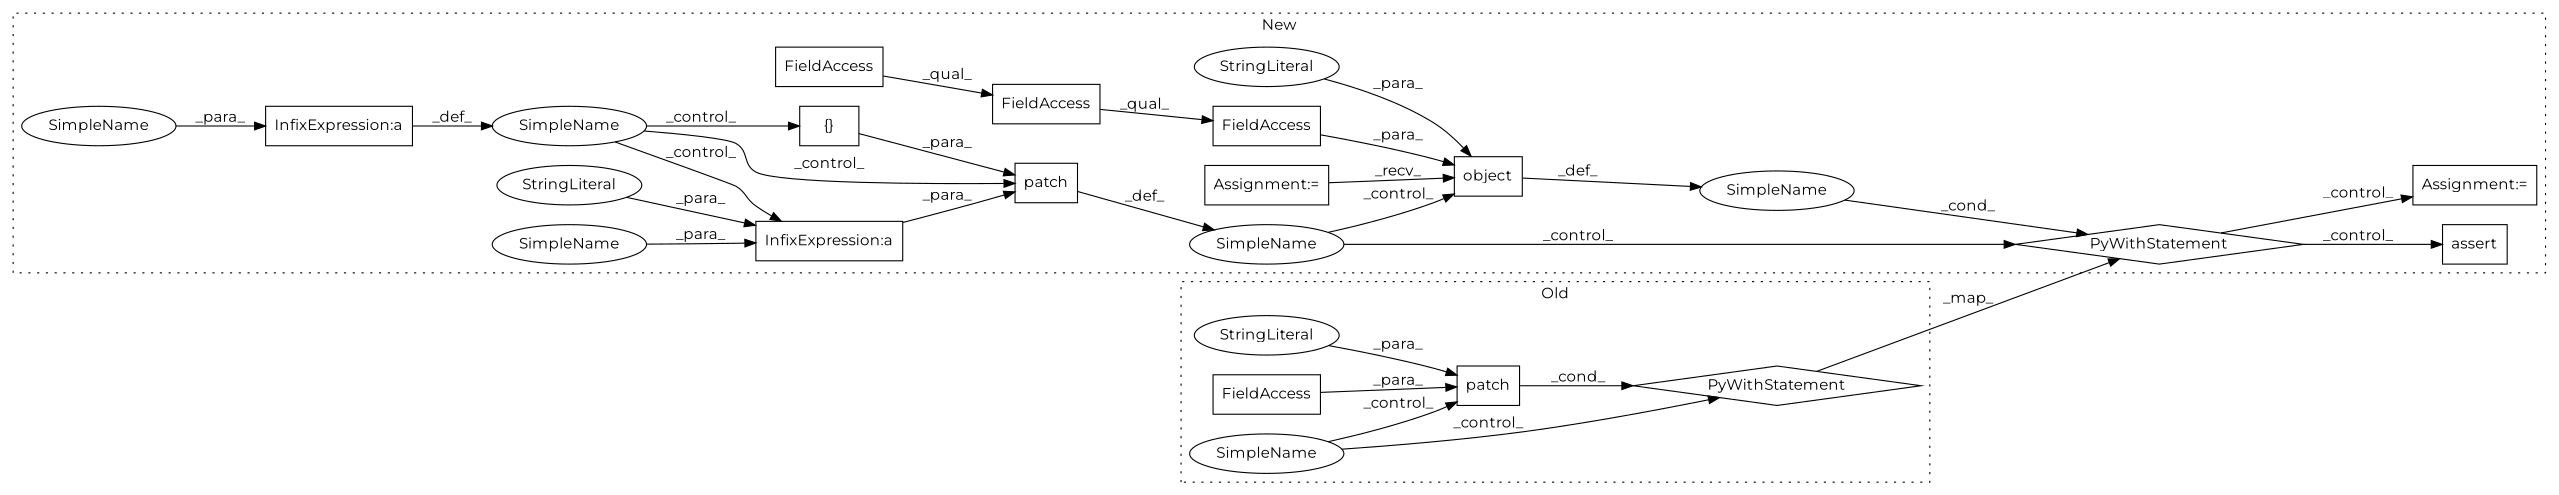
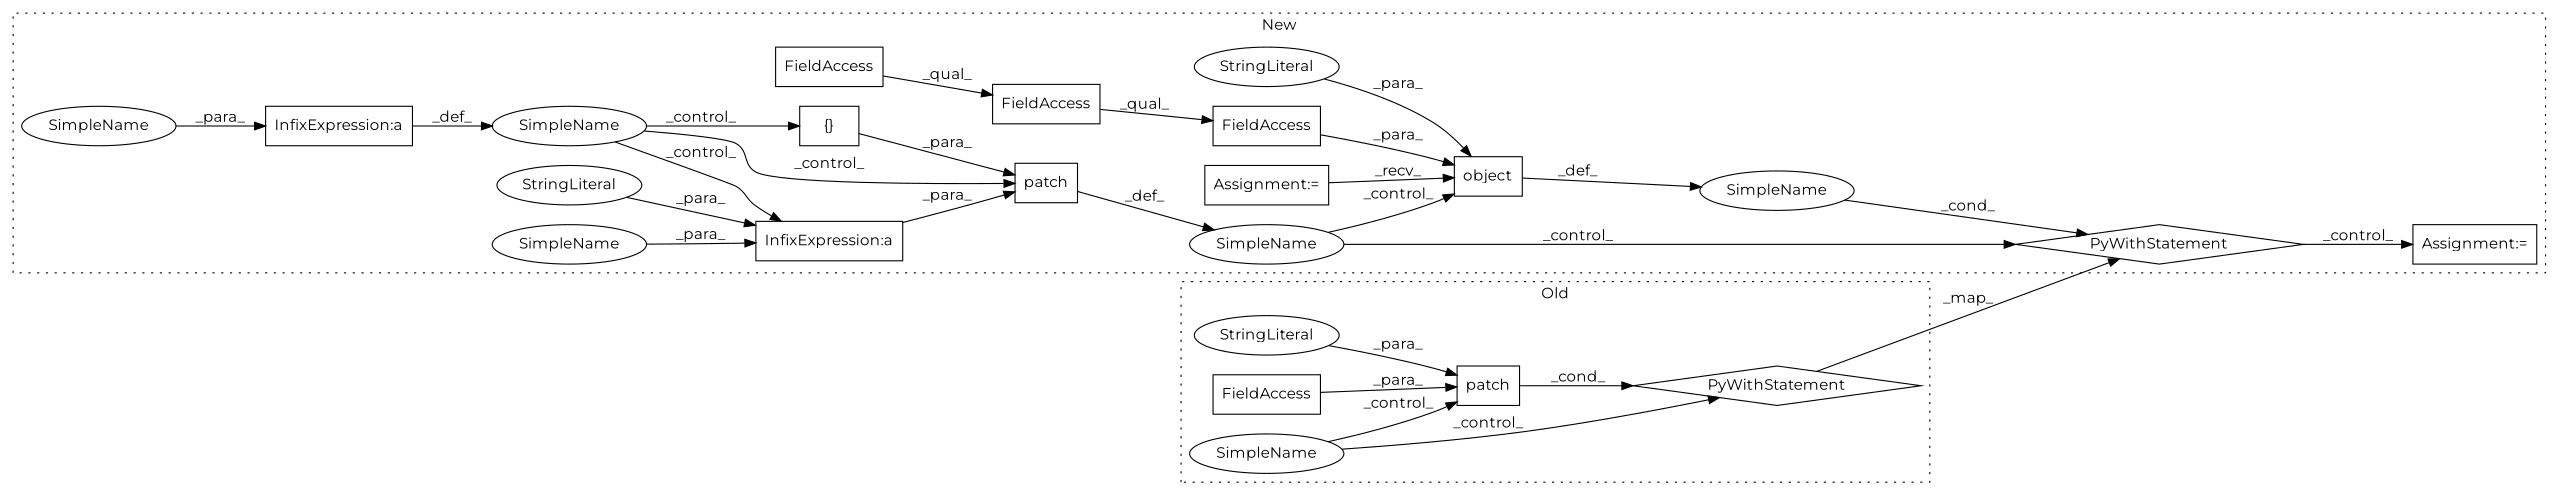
  digraph {
    rankdir=LR
    fontname=Montserrat
    node [a=42 shape=box fontname=Montserrat]
    edge [fontname=Montserrat]
    n1 [a=32 l="6,1" label=patch s="6506,6580"]
    n2 [a=45 l=51 label=StringLiteral s=6512 shape=ellipse]
    n3 [a=104 l="10,2" label=PyWithStatement s="6496,6581" shape=diamond]
    n4 [a=22 l=16 label=FieldAccess s=6564]
    n5 [label=SimpleName shape=ellipse]
    n6 [a=32 l="7,1" label=object s="7420,7473"]
    n7 [a=45 l=17 label=StringLiteral s=7456 shape=ellipse]
-   n8 [a=32 l=19 label=assert s=7957]
    n9 [label=SimpleName shape=ellipse]
    n10 [a=7 l=15 label="Assignment:=" s=7492]
    n11 [a=27 l=3 label="InfixExpression:a" s=7327]
    n12 [a=27 l=3 label="InfixExpression:a" s=7226]
    n13 [a=104 l="10,2" label=PyWithStatement s="7404,7474" shape=diamond]
    n14 [a=22 l=28 label=FieldAccess s=7427]
    n15 [a=22 l=17 label=FieldAccess s=7427]
    n16 [a=22 l=9 label=FieldAccess s=7427]
    n17 [label=SimpleName shape=ellipse]
    n18 [label=SimpleName shape=ellipse]
    n19 [a=7 l=5 label="Assignment:=" s=6852]
    n20 [a=32 l="6,1" label=patch s="7309,7358"]
    n21 [a=4 l=2 label="{}" s=7356]
    n22 [a=45 l=16 label=StringLiteral s=7330 shape=ellipse]
    n23 [l=12 label=SimpleName s=7214 shape=ellipse]
    n24 [l=12 label=SimpleName s=7315 shape=ellipse]
    subgraph cluster_1 {
      label=Old
      style=dotted
      n1
      n2
      n3
      n4
      n5
    }
    subgraph cluster_2 {
      label=New
      style=dotted
      n6
      n7
-     n8
      n9
      n10
      n11
      n12
      n13
      n14
      n15
      n16
      n17
      n18
      n19
      n20
      n21
      n22
      n23
      n24
    }
    n1 -> n3 [label=_cond_]
    n2 -> n1 [label=_para_]
    n3 -> n13 [label=_map_]
    n4 -> n1 [label=_para_]
    n5 -> n1 [label=_control_]
    n5 -> n3 [label=_control_]
    n6 -> n9 [label=_def_]
    n7 -> n6 [label=_para_]
    n9 -> n13 [label=_cond_]
    n11 -> n20 [label=_para_]
    n12 -> n17 [label=_def_]
-   n13 -> n8 [label=_control_]
    n13 -> n10 [label=_control_]
    n14 -> n6 [label=_para_]
    n15 -> n14 [label=_qual_]
    n16 -> n15 [label=_qual_]
    n17 -> n11 [label=_control_]
    n17 -> n20 [label=_control_]
    n17 -> n21 [label=_control_]
    n18 -> n6 [label=_control_]
    n18 -> n13 [label=_control_]
    n19 -> n6 [label=_recv_]
    n20 -> n18 [label=_def_]
    n21 -> n20 [label=_para_]
    n22 -> n11 [label=_para_]
    n23 -> n12 [label=_para_]
    n24 -> n11 [label=_para_]
  }
